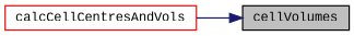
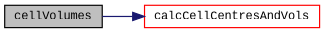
  digraph {
    rankdir=LR
    fontname="Liberation Mono"
    node [fontname="Liberation Mono" fontsize=10 shape=record]
    n1 [color=black fillcolor=grey75 fontcolor=black height=0.2 label=cellVolumes style=filled width=0.4]
    n2 [color=red height=0.2 label=calcCellCentresAndVols width=0.4]
-   n2 -> n1 [color=midnightblue fontname="Liberation Mono" fontsize=10 labelfontname=FreeSans labelfontsize=10 style=solid]
+   n1 -> n2 [color=midnightblue fontname="Liberation Mono" fontsize=10 labelfontname=FreeSans labelfontsize=10 style=solid]
  }
